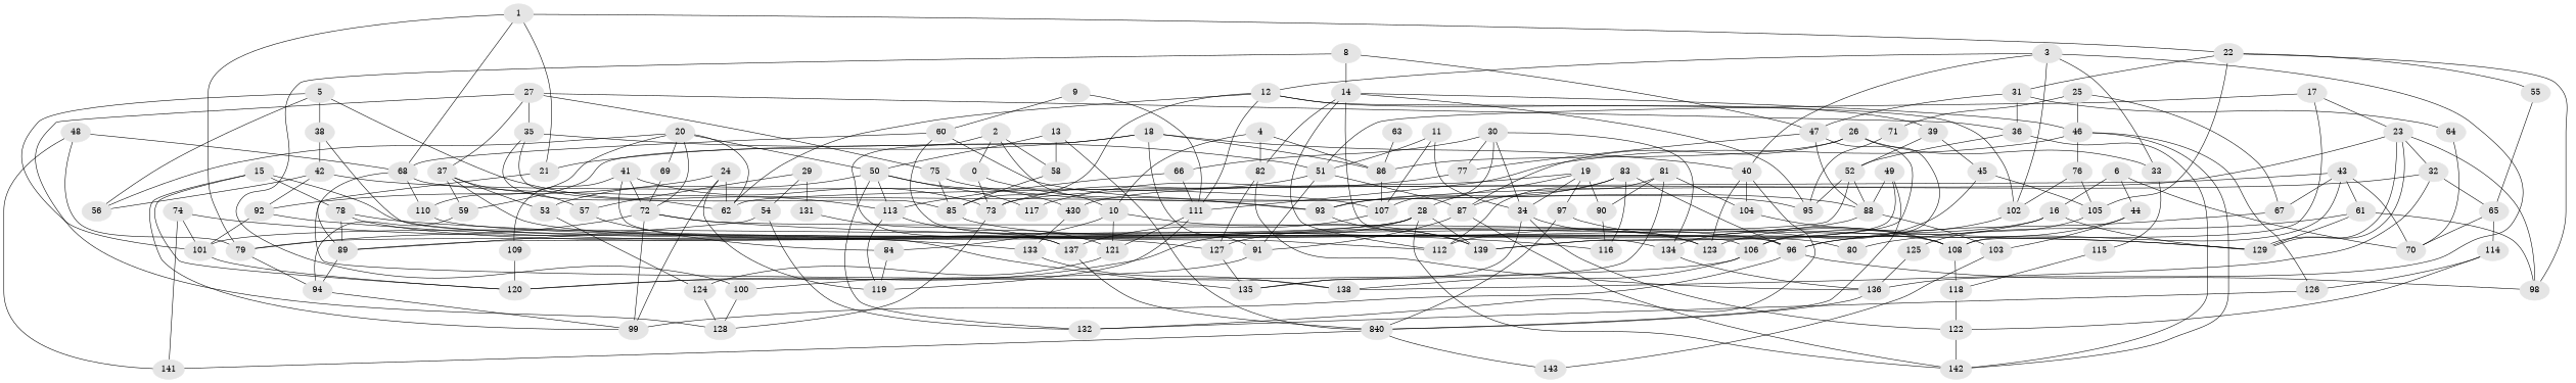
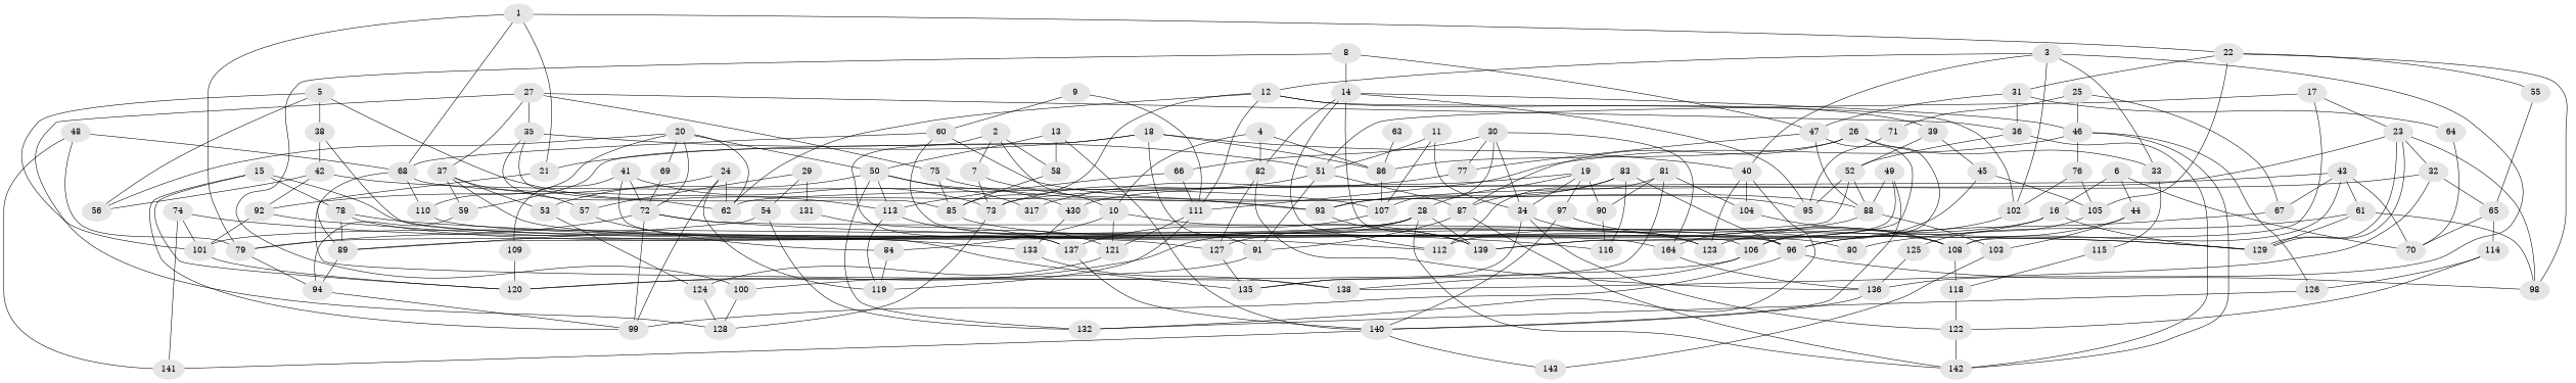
  graph {
    fontname="DejaVu Serif"
    node [color=gray90 fontname="DejaVu Serif" style=filled]
    edge [fontname="DejaVu Serif"]
    1
    21
    22
    68
    79
    138
    31
    55
    98
    105
    93
    110
    89
    94
    2
-   7 [label=0]
+   7
    10
    58
    137
    73
    84
    121
    139
    85
-   140 [label=840]
+   140
    3
    12
    33
    40
    102
    136
    111
    39
    62
    115
    123
    104
    132
    106
    4
    82
    86
    127
    107
    5
    38
    56
    101
    113
    42
    96
    120
    119
    6
    16
    44
    70
    112
    129
    103
    128
    8
    14
    47
    100
    46
    95
    77
    88
    9
    60
    124
    11
    34
    51
    122
    135
    91
    87
    52
    45
    13
    50
-   117
+   117 [label=317]
    n85 [label=430]
    53
    141
    143
    142
    76
    126
    15
    78
    80
    99
    17
    23
    108
    32
    118
    18
    59
    19
    28
    90
    97
    116
    133
    20
    69
    72
-   134
+   134 [label=164]
    36
    64
    65
    125
    24
    92
    25
    67
    71
    26
    27
    35
    37
    75
    57
    29
    54
    131
    30
    66
    114
    41
    109
    43
    61
    48
    49
    63
    74
    81
    83
    1 -- 21
    1 -- 22
    1 -- 68
    1 -- 79
    21 -- 138
    22 -- 31
    22 -- 55
    22 -- 98
    22 -- 105
    68 -- 93
    68 -- 110
    68 -- 89
    79 -- 94
    31 -- 47
    31 -- 36
    31 -- 64
    55 -- 65
    105 -- 125
    93 -- 139
    110 -- 134
    89 -- 94
    94 -- 99
    2 -- 7
    2 -- 10
    2 -- 58
    2 -- 137
    7 -- 93
    7 -- 73
    10 -- 84
    10 -- 121
    10 -- 139
    58 -- 85
    137 -- 140
    73 -- 128
    84 -- 119
    121 -- 124
    85 -- 123
    140 -- 141
    140 -- 143
    3 -- 12
    3 -- 33
    3 -- 40
    3 -- 102
    3 -- 136
    12 -- 85
    12 -- 102
    12 -- 111
    12 -- 39
    12 -- 62
    33 -- 115
    40 -- 123
    40 -- 104
    40 -- 132
    102 -- 106
    136 -- 140
    111 -- 121
    111 -- 119
    39 -- 52
    39 -- 45
    115 -- 118
    104 -- 108
    106 -- 138
    106 -- 120
    4 -- 10
    4 -- 82
    4 -- 86
    82 -- 136
    82 -- 127
    86 -- 107
    127 -- 135
    107 -- 137
    5 -- 38
    5 -- 56
    5 -- 101
    5 -- 113
    38 -- 42
    38 -- 96
    101 -- 120
    113 -- 121
    113 -- 119
    42 -- 107
    42 -- 56
    42 -- 92
    96 -- 98
    96 -- 99
    6 -- 16
    6 -- 44
    6 -- 70
    16 -- 123
    16 -- 112
    16 -- 129
    44 -- 96
    44 -- 103
    103 -- 143
    8 -- 14
    8 -- 47
    8 -- 100
    14 -- 106
    14 -- 82
    14 -- 112
    14 -- 46
    14 -- 95
    47 -- 139
    47 -- 77
    47 -- 88
    100 -- 128
    46 -- 111
    46 -- 142
    46 -- 76
    46 -- 126
    77 -- 117
    88 -- 127
    88 -- 103
    9 -- 111
    9 -- 60
    60 -- 68
    60 -- 112
    60 -- 95
    124 -- 128
    11 -- 107
    11 -- 34
    11 -- 51
    34 -- 123
    34 -- 122
    34 -- 135
    51 -- 73
    51 -- 91
    51 -- 87
    122 -- 142
    91 -- 100
    87 -- 91
    87 -- 142
    52 -- 89
    52 -- 95
    52 -- 88
    45 -- 105
    45 -- 134
    13 -- 58
    13 -- 140
    13 -- 50
    50 -- 132
    50 -- 113
    50 -- 117
    50 -- n85
    50 -- 53
    n85 -- 133
    53 -- 124
    76 -- 105
    76 -- 102
    126 -- 132
    15 -- 120
    15 -- 78
    15 -- 80
    15 -- 99
    78 -- 89
    78 -- 127
    78 -- 129
    17 -- 51
    17 -- 23
    17 -- 108
    23 -- 98
    23 -- 73
    23 -- 129
    23 -- 129
    23 -- 32
    108 -- 118
    32 -- 138
    32 -- 93
    32 -- 65
    118 -- 122
    18 -- 21
    18 -- 40
    18 -- 86
    18 -- 91
    18 -- 59
    59 -- 94
    19 -- 34
    19 -- n85
    19 -- 28
    19 -- 90
    19 -- 97
    28 -- 79
    28 -- 139
    28 -- 101
    28 -- 120
    28 -- 142
    90 -- 116
    97 -- 140
    97 -- 108
    133 -- 138
    20 -- 110
    20 -- 62
    20 -- 56
    20 -- 50
    20 -- 69
    20 -- 72
    69 -- 72
    72 -- 79
    72 -- 96
    72 -- 129
    72 -- 99
    134 -- 136
    36 -- 52
    36 -- 142
    64 -- 70
    65 -- 70
    65 -- 114
    125 -- 136
    24 -- 62
    24 -- 119
    24 -- 99
    24 -- 92
    92 -- 101
    92 -- 116
    25 -- 46
    25 -- 67
    25 -- 71
    67 -- 96
    71 -- 95
    26 -- 33
    26 -- 106
    26 -- 86
    26 -- 87
    27 -- 128
    27 -- 36
    27 -- 35
    27 -- 37
    27 -- 75
    35 -- 85
    35 -- 62
    35 -- 51
    37 -- 53
    37 -- 108
    37 -- 59
    37 -- 57
    75 -- 85
    75 -- 88
    57 -- 84
    29 -- 57
    29 -- 54
    29 -- 131
    54 -- 89
    54 -- 132
    131 -- 137
    30 -- 107
    30 -- 77
    30 -- 34
    30 -- 134
    30 -- 66
    66 -- 111
    66 -- 113
    114 -- 122
    114 -- 126
    41 -- 73
    41 -- 135
    41 -- 72
    41 -- 109
    109 -- 120
    43 -- 62
    43 -- 70
    43 -- 108
    43 -- 67
    43 -- 61
    61 -- 98
    61 -- 129
    61 -- 80
    48 -- 68
    48 -- 79
    48 -- 141
    49 -- 139
    49 -- 140
    49 -- 88
    63 -- 86
    74 -- 101
    74 -- 141
    74 -- 133
    81 -- 104
    81 -- 112
    81 -- 135
    81 -- 90
    83 -- 93
    83 -- 96
    83 -- 87
    83 -- 116
  }
